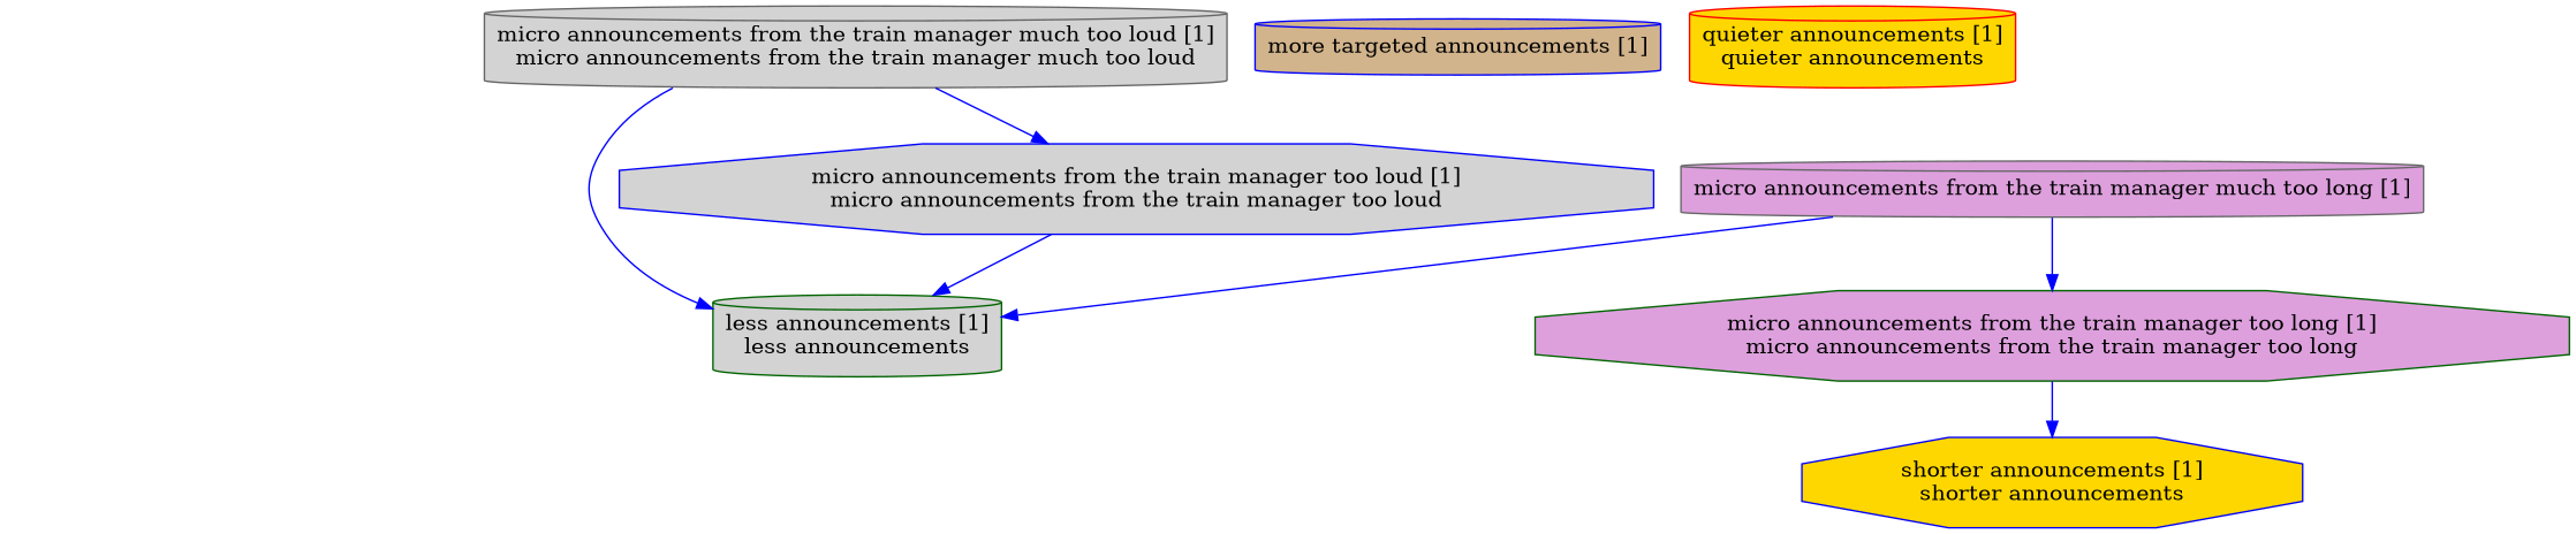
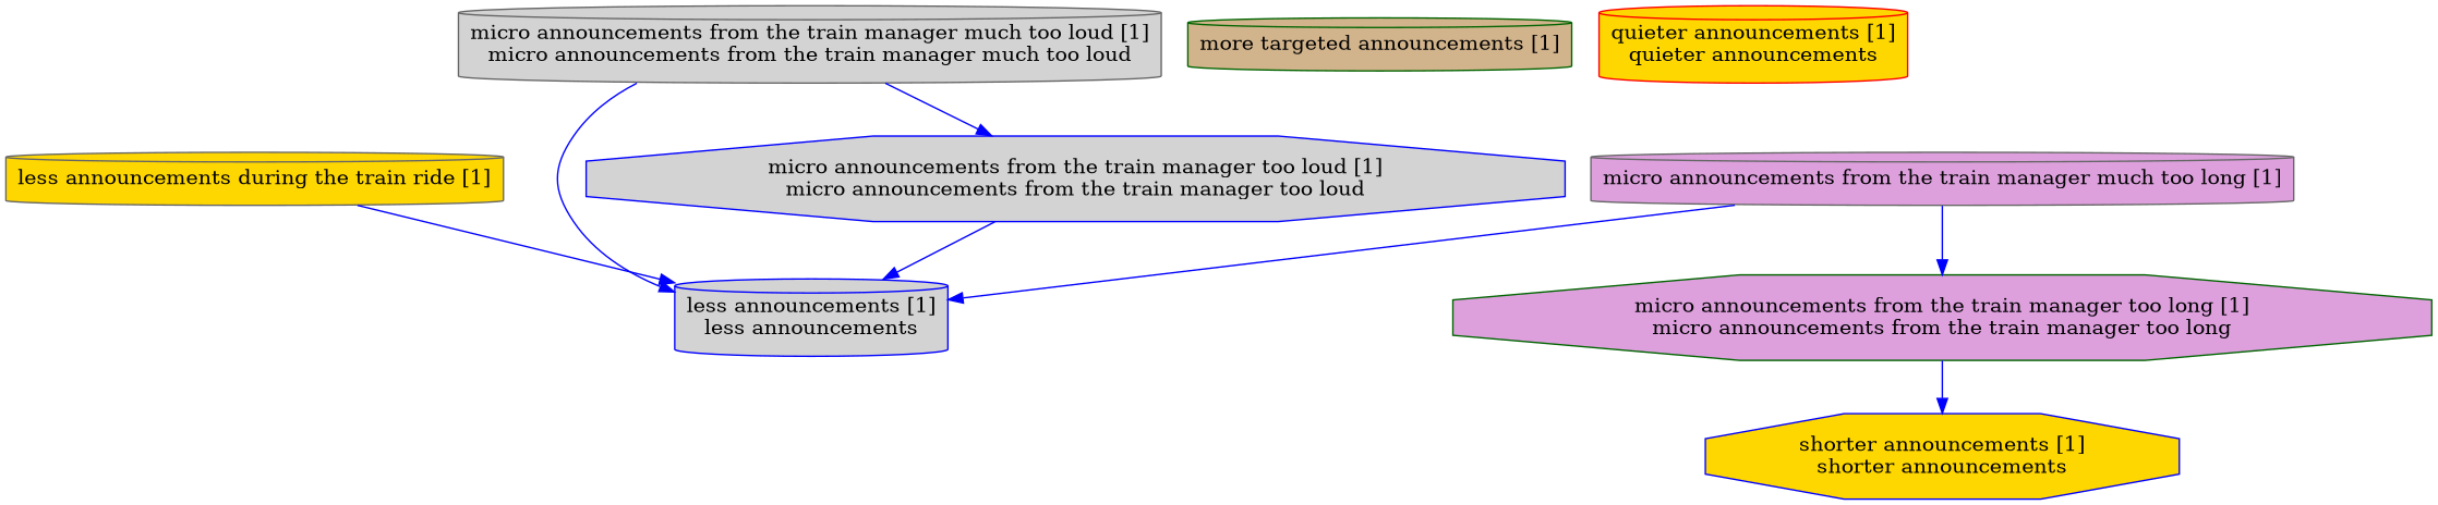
  digraph {
    fontname="DejaVu Serif"
    node [color=gray40 fillcolor=gold fontname="DejaVu Serif" shape=cylinder style=filled]
    edge [color=blue fontname="DejaVu Serif"]
-   "less announcements [1]\nless announcements" [color=darkgreen fillcolor=lightgrey]
+   "less announcements during the train ride [1]"
+   "less announcements [1]\nless announcements" [color=blue fillcolor=lightgrey]
    "micro announcements from the train manager much too loud [1]\nmicro announcements from the train manager much too loud" [fillcolor=lightgrey]
    "micro announcements from the train manager too loud [1]\nmicro announcements from the train manager too loud" [color=blue fillcolor=lightgrey shape=octagon]
    "micro announcements from the train manager much too long [1]" [fillcolor=plum]
    "micro announcements from the train manager too long [1]\nmicro announcements from the train manager too long" [color=darkgreen fillcolor=plum shape=octagon]
    "shorter announcements [1]\nshorter announcements" [color=blue shape=octagon]
-   "more targeted announcements [1]" [color=blue fillcolor=tan]
+   "more targeted announcements [1]" [color=darkgreen fillcolor=tan]
    "quieter announcements [1]\nquieter announcements" [color=red]
+   "less announcements during the train ride [1]" -> "less announcements [1]\nless announcements"
    "micro announcements from the train manager much too loud [1]\nmicro announcements from the train manager much too loud" -> "less announcements [1]\nless announcements"
    "micro announcements from the train manager much too loud [1]\nmicro announcements from the train manager much too loud" -> "micro announcements from the train manager too loud [1]\nmicro announcements from the train manager too loud"
    "micro announcements from the train manager too loud [1]\nmicro announcements from the train manager too loud" -> "less announcements [1]\nless announcements"
    "micro announcements from the train manager much too long [1]" -> "less announcements [1]\nless announcements"
    "micro announcements from the train manager much too long [1]" -> "micro announcements from the train manager too long [1]\nmicro announcements from the train manager too long"
    "micro announcements from the train manager too long [1]\nmicro announcements from the train manager too long" -> "shorter announcements [1]\nshorter announcements"
  }
